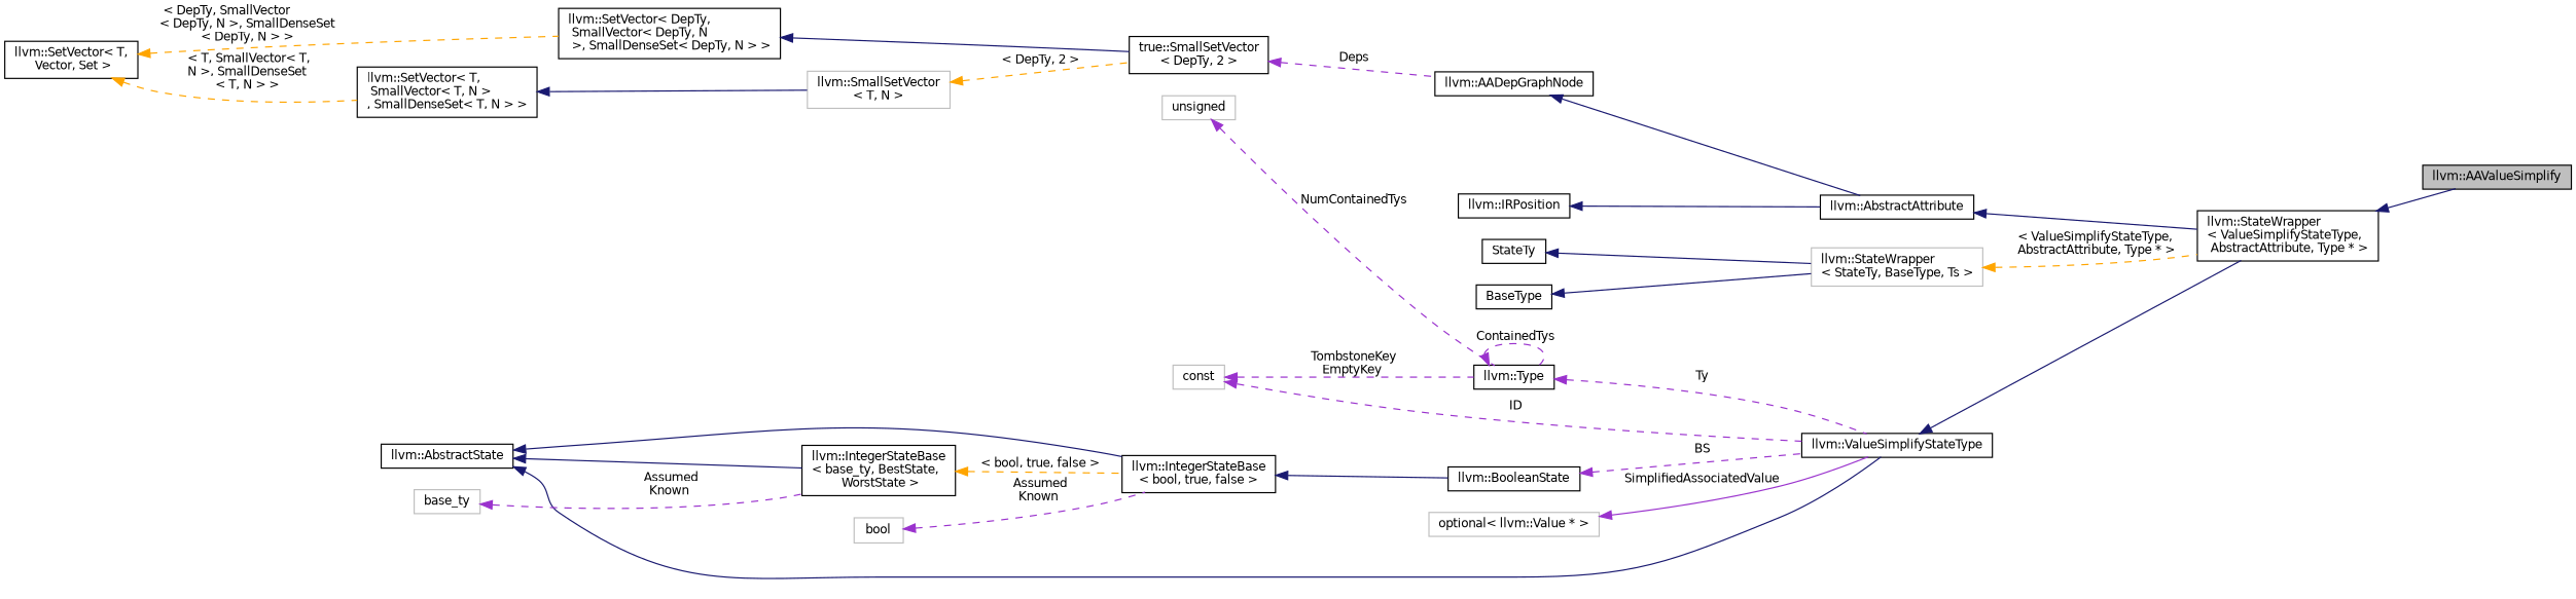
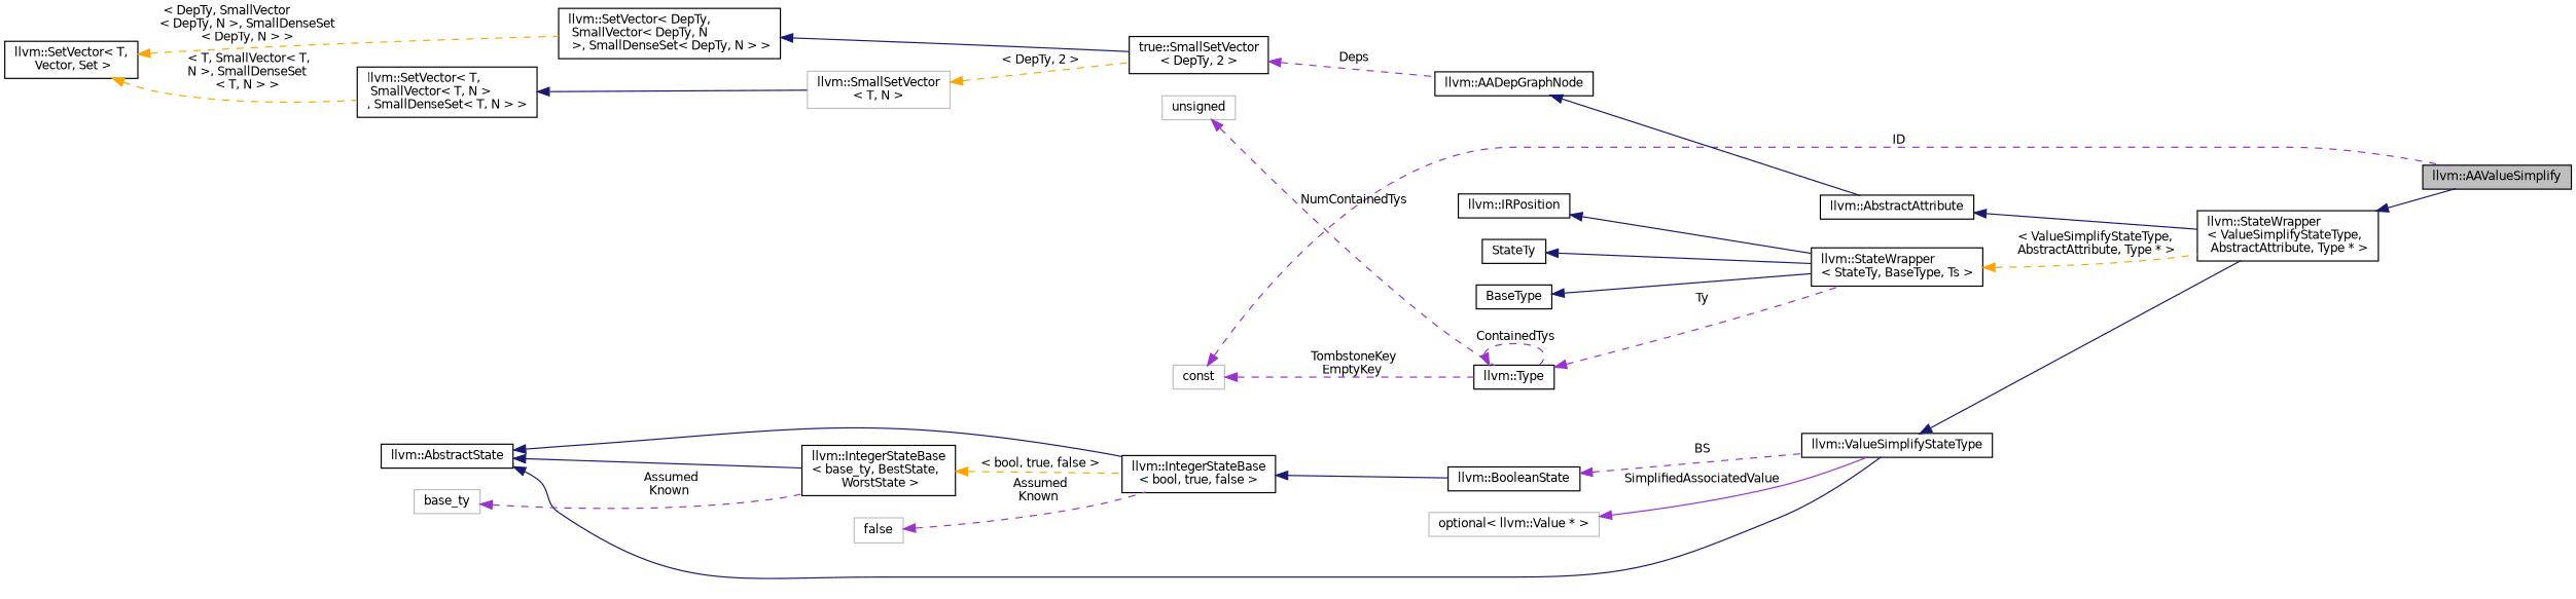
  digraph {
    rankdir=LR
    node [color=black fontname=Helvetica fontsize=10 shape=record]
    edge [color=midnightblue dir=back fontname=Helvetica fontsize=10 labelfontname=Helvetica labelfontsize=10 style=solid]
    n1 [fillcolor=grey75 fontcolor=black height=0.2 label="llvm::AAValueSimplify" style=filled width=0.4]
    n2 [height=0.2 label="llvm::StateWrapper\l\< ValueSimplifyStateType,\l AbstractAttribute, Type * \>" width=0.4]
    n3 [height=0.2 label="llvm::AbstractAttribute" width=0.4]
    n4 [height=0.2 label="llvm::IRPosition" width=0.4]
    n5 [color=grey75 height=0.2 label=const width=0.4]
    n6 [height=0.2 label="llvm::Type" width=0.4]
    n7 [height=0.2 label="llvm::AADepGraphNode" width=0.4]
    n8 [height=0.2 label="true::SmallSetVector\l\< DepTy, 2 \>" width=0.4]
    n9 [height=0.2 label="llvm::SetVector\< DepTy,\l SmallVector\< DepTy, N\l \>, SmallDenseSet\< DepTy, N \> \>" width=0.4]
    n10 [height=0.2 label="llvm::SetVector\< T,\l Vector, Set \>" width=0.4]
    n11 [height=0.2 label="llvm::SetVector\< T,\l SmallVector\< T, N \>\l, SmallDenseSet\< T, N \> \>" width=0.4]
    n12 [color=grey75 height=0.2 label="llvm::SmallSetVector\l\< T, N \>" width=0.4]
    n13 [height=0.2 label="llvm::ValueSimplifyStateType" width=0.4]
    n14 [height=0.2 label="llvm::AbstractState" width=0.4]
    n15 [height=0.2 label="llvm::IntegerStateBase\l\< bool, true, false \>" width=0.4]
    n16 [height=0.2 label="llvm::IntegerStateBase\l\< base_ty, BestState,\l WorstState \>" width=0.4]
    n17 [height=0.2 label="llvm::BooleanState" width=0.4]
    n18 [color=grey75 height=0.2 label=unsigned width=0.4]
    n19 [color=grey75 height=0.2 label="optional\< llvm::Value * \>" width=0.4]
-   n20 [color=grey75 height=0.2 label=bool width=0.4]
+   n20 [color=grey75 height=0.2 label=false width=0.4]
    n21 [color=grey75 height=0.2 label=base_ty width=0.4]
-   n22 [color=grey75 height=0.2 label="llvm::StateWrapper\l\< StateTy, BaseType, Ts \>" width=0.4]
+   n22 [height=0.2 label="llvm::StateWrapper\l\< StateTy, BaseType, Ts \>" width=0.4]
    n23 [height=0.2 label=BaseType width=0.4]
    n24 [height=0.2 label=StateTy width=0.4]
    n2 -> n1
    n3 -> n2
-   n4 -> n3
-   n5 -> n13 [color=darkorchid3 label=" ID" style=dashed]
+   n4 -> n22
+   n5 -> n1 [color=darkorchid3 label=" ID" style=dashed]
    n5 -> n6 [color=darkorchid3 label=" TombstoneKey\nEmptyKey" style=dashed]
    n6 -> n6 [color=darkorchid3 label=" ContainedTys" style=dashed]
-   n6 -> n13 [color=darkorchid3 label=" Ty" style=dashed]
+   n6 -> n22 [color=darkorchid3 label=" Ty" style=dashed]
    n7 -> n3
    n8 -> n7 [color=darkorchid3 label=" Deps" style=dashed]
    n9 -> n8
    n10 -> n9 [color=orange label=" \< DepTy, SmallVector\l\< DepTy, N \>, SmallDenseSet\l\< DepTy, N \> \>" style=dashed]
    n10 -> n11 [color=orange label=" \< T, SmallVector\< T,\l N \>, SmallDenseSet\l\< T, N \> \>" style=dashed]
    n11 -> n12
    n12 -> n8 [color=orange label=" \< DepTy, 2 \>" style=dashed]
    n13 -> n2
    n14 -> n13
    n14 -> n15
    n14 -> n16
    n15 -> n17
    n16 -> n15 [color=orange label=" \< bool, true, false \>" style=dashed]
    n17 -> n13 [color=darkorchid3 label=" BS" style=dashed]
    n18 -> n6 [color=darkorchid3 label=" NumContainedTys" style=dashed]
    n19 -> n13 [color=darkorchid3 label=" SimplifiedAssociatedValue"]
    n20 -> n15 [color=darkorchid3 label=" Assumed\nKnown" style=dashed]
    n21 -> n16 [color=darkorchid3 label=" Assumed\nKnown" style=dashed]
    n22 -> n2 [color=orange label=" \< ValueSimplifyStateType,\l AbstractAttribute, Type * \>" style=dashed]
    n23 -> n22
    n24 -> n22
  }
